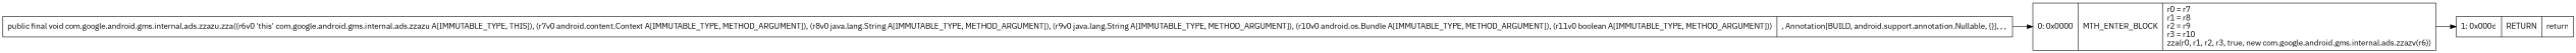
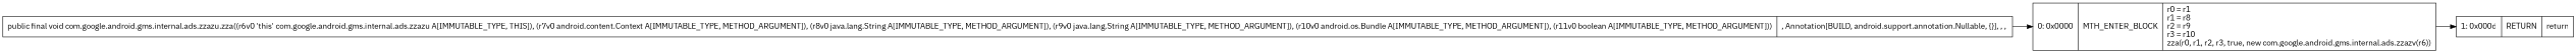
  digraph {
    rankdir=LR
    fontname="IBM Plex Sans"
    node [shape=record fontname="IBM Plex Sans"]
    edge [fontname="IBM Plex Sans"]
-   n1 [label="{0\:\ 0x0000|MTH_ENTER_BLOCK\l|r0 = r7\lr1 = r8\lr2 = r9\lr3 = r10\lzza(r0, r1, r2, r3, true, new com.google.android.gms.internal.ads.zzazv(r6))\l}"]
+   n1 [label="{0\:\ 0x0000|MTH_ENTER_BLOCK\l|r0 = r1\lr1 = r8\lr2 = r9\lr3 = r10\lzza(r0, r1, r2, r3, true, new com.google.android.gms.internal.ads.zzazv(r6))\l}"]
    n2 [label="{1\:\ 0x000d|RETURN\l|return\l}"]
    n3 [label="{public final void com.google.android.gms.internal.ads.zzazu.zza((r6v0 'this' com.google.android.gms.internal.ads.zzazu A[IMMUTABLE_TYPE, THIS]), (r7v0 android.content.Context A[IMMUTABLE_TYPE, METHOD_ARGUMENT]), (r8v0 java.lang.String A[IMMUTABLE_TYPE, METHOD_ARGUMENT]), (r9v0 java.lang.String A[IMMUTABLE_TYPE, METHOD_ARGUMENT]), (r10v0 android.os.Bundle A[IMMUTABLE_TYPE, METHOD_ARGUMENT]), (r11v0 boolean A[IMMUTABLE_TYPE, METHOD_ARGUMENT]))  | , Annotation[BUILD, android.support.annotation.Nullable, \{\}], , , \l}"]
    n1 -> n2
    n3 -> n1
  }
